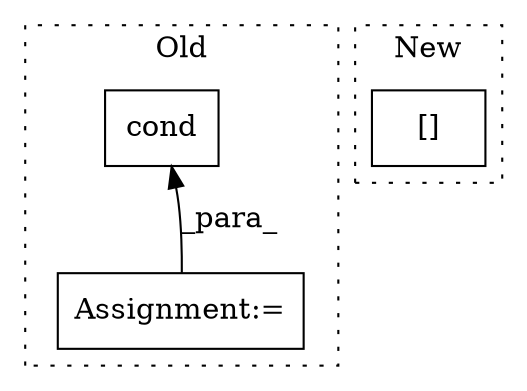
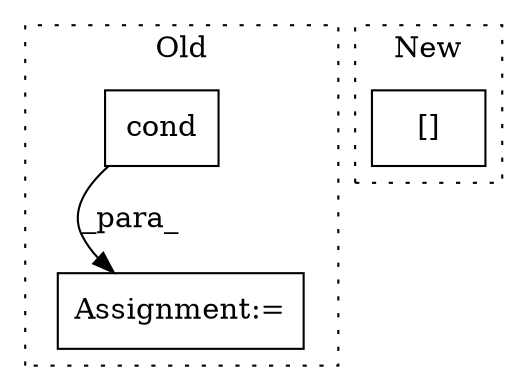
  digraph {
    node [shape=box]
    n1 [a=32 l="5,1" label=cond s="4520,4617"]
    n2 [a=7 l=1 label="Assignment:=" s=4508]
    n3 [a=2 l="16,1" label="[]" s="4360,4404"]
    subgraph cluster_1 {
      label=Old
      style=dotted
      n1
      n2
    }
    subgraph cluster_2 {
      label=New
      style=dotted
      n3
    }
-   n2 -> n1 [label=_para_]
+   n1 -> n2 [label=_para_]
  }
